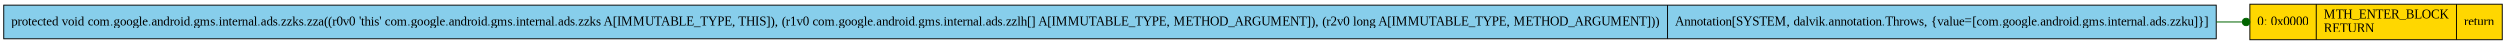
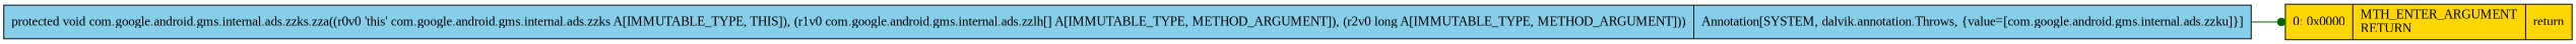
  digraph {
    rankdir=LR
    fontname="Liberation Serif"
    node [shape=record style=filled fontname="Liberation Serif"]
-   n1 [label="{0\:\ 0x0000|MTH_ENTER_BLOCK\lRETURN\l|return\l}" fillcolor=gold]
+   n1 [label="{0\:\ 0x0000|MTH_ENTER_ARGUMENT\lRETURN\l|return\l}" fillcolor=gold]
    n2 [label="{protected void com.google.android.gms.internal.ads.zzks.zza((r0v0 'this' com.google.android.gms.internal.ads.zzks A[IMMUTABLE_TYPE, THIS]), (r1v0 com.google.android.gms.internal.ads.zzlh[] A[IMMUTABLE_TYPE, METHOD_ARGUMENT]), (r2v0 long A[IMMUTABLE_TYPE, METHOD_ARGUMENT]))  | Annotation[SYSTEM, dalvik.annotation.Throws, \{value=[com.google.android.gms.internal.ads.zzku]\}]\l}" fillcolor=skyblue]
    n2 -> n1 [color=darkgreen arrowhead=dot fontname="Liberation Serif"]
  }
